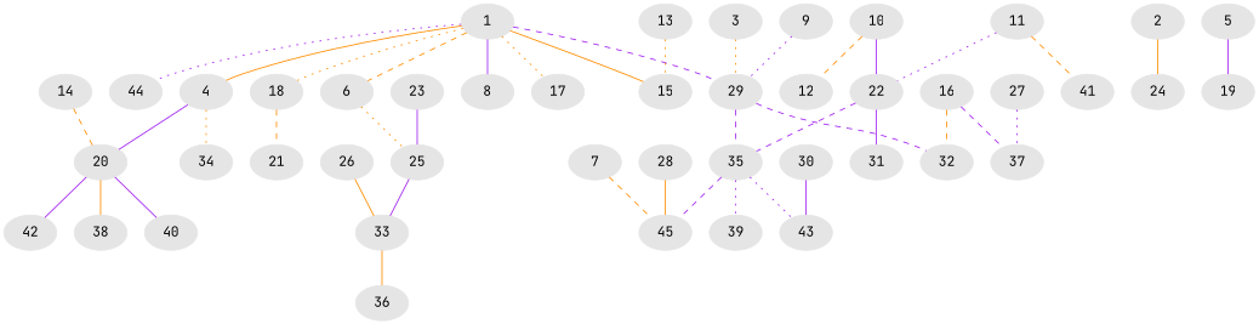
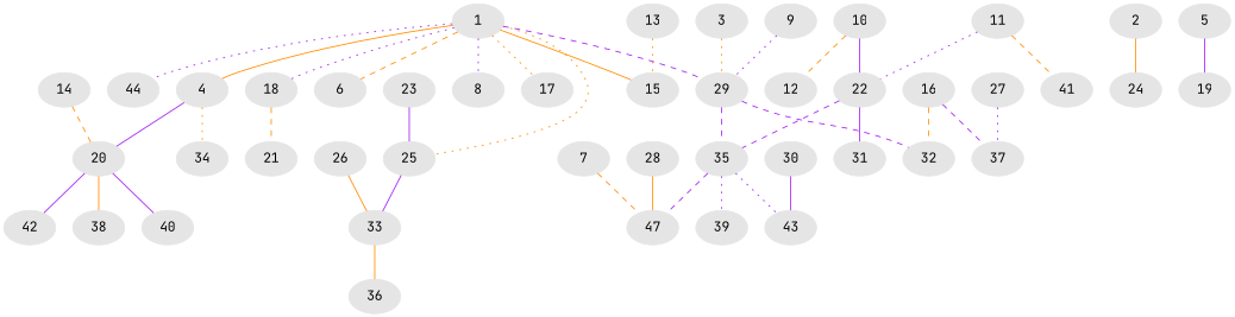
  graph {
    fontname="JetBrains Mono"
    node [color=gray90 fontname="JetBrains Mono" style=filled]
    edge [color=purple fontname="JetBrains Mono" style=solid weight=1.0]
    1
    4
    6
    8
    15
    17
    18
    25
    29
    44
    2
    24
    20
    34
    21
    33
    35
    32
    3
    38
    40
    42
    5
    19
-   45
+   45 [label=47]
    43
    39
    7
    9
    10
    12
    22
    31
    11
    41
    13
    14
    16
    37
    23
    36
    26
    27
    28
    30
    1 -- 4 [color=darkorange]
    1 -- 6 [color=darkorange style=dashed]
-   1 -- 8
+   1 -- 8 [style=dotted]
    1 -- 15 [color=darkorange]
    1 -- 17 [color=darkorange style=dotted]
-   1 -- 18 [color=darkorange style=dotted]
-   6 -- 25 [color=darkorange style=dotted]
+   1 -- 18 [style=dotted]
+   1 -- 25 [color=darkorange style=dotted]
    1 -- 29 [style=dashed]
    1 -- 44 [style=dotted]
    4 -- 20
    4 -- 34 [color=darkorange style=dotted]
    18 -- 21 [color=darkorange style=dashed]
    25 -- 33
    29 -- 35 [style=dashed]
    29 -- 32 [style=dashed]
    2 -- 24 [color=darkorange]
    20 -- 38 [color=darkorange]
    20 -- 40
    20 -- 42
    33 -- 36 [color=darkorange]
    35 -- 45 [style=dashed]
    35 -- 43 [style=dotted]
    35 -- 39 [style=dotted]
    3 -- 29 [color=darkorange style=dotted]
    5 -- 19
    7 -- 45 [color=darkorange style=dashed]
    9 -- 29 [style=dotted]
    10 -- 12 [color=darkorange style=dashed]
    10 -- 22
    22 -- 35 [style=dashed]
    22 -- 31
    11 -- 22 [style=dotted]
    11 -- 41 [color=darkorange style=dashed]
    13 -- 15 [color=darkorange style=dotted]
    14 -- 20 [color=darkorange style=dashed]
    16 -- 32 [color=darkorange style=dashed]
    16 -- 37 [style=dashed]
    23 -- 25
    26 -- 33 [color=darkorange]
    27 -- 37 [style=dotted]
    28 -- 45 [color=darkorange]
    30 -- 43
  }
